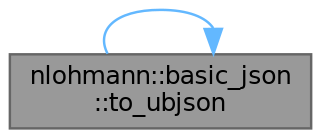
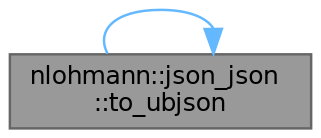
  digraph {
    rankdir=LR
-   n1 [color=gray40 fillcolor=grey60 fontcolor=black fontname=Helvetica fontsize=10 height=0.2 label="nlohmann::basic_json\l::to_ubjson" shape=box style=filled width=0.4]
+   n1 [color=gray40 fillcolor=grey60 fontcolor=black fontname=Helvetica fontsize=10 height=0.2 label="nlohmann::json_json\l::to_ubjson" shape=box style=filled width=0.4]
    n1 -> n1 [color=steelblue1 fontname=Helvetica fontsize=10 labelfontname=Helvetica labelfontsize=10 style=solid]
  }
